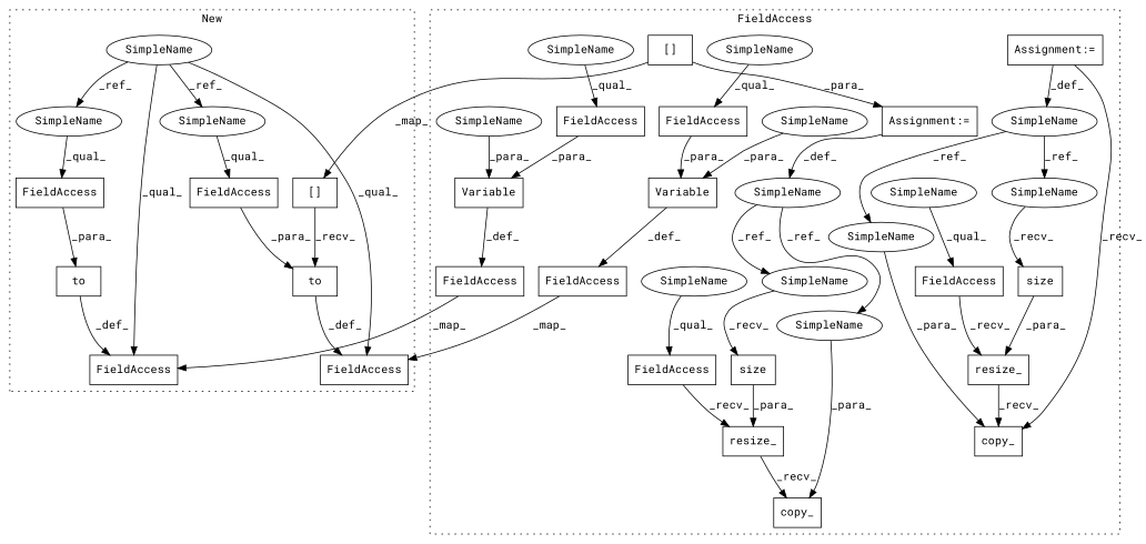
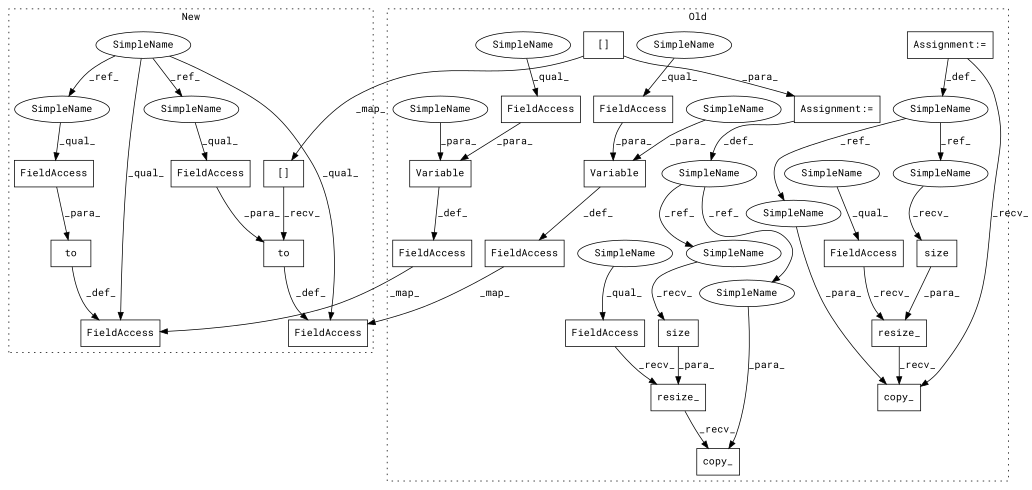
  digraph {
    fontname="Roboto Mono"
    node [a=42 l=4 s=2535 shape=box fontname="Roboto Mono"]
    edge [fontname="Roboto Mono"]
    n1 [a=32 l="6,1" label=copy_ s="2572,2585"]
    n2 [a=32 l="8,1" label=resize_ s="2548,2570"]
    n3 [a=32 l=6 label=size s=2564]
    n4 [a=22 l=12 label=FieldAccess]
    n5 [l=7 label=SimpleName s=2509 shape=ellipse]
    n6 [a=22 l=12 label=FieldAccess s=2460]
    n7 [a=22 l=12 label=FieldAccess s=2383]
    n8 [a=22 l=12 label=FieldAccess s=2615]
    n9 [a=32 l="8,1" label=resize_ s="2396,2418"]
    n10 [a=32 l=6 label=size s=2412]
    n11 [l=7 label=SimpleName s=2359 shape=ellipse]
    n12 [a=32 l="6,1" label=copy_ s="2420,2433"]
    n13 [a=32 l="9,1" label=Variable s="2606,2636"]
    n14 [a=32 l="9,1" label=Variable s="2451,2481"]
    n15 [a=7 l=1 label="Assignment:=" s=2516]
    n16 [a=2 l="5,1" label="[]" s="2517,2526"]
    n17 [a=7 l=1 label="Assignment:=" s=2366]
    n18 [a=22 l=11 label=FieldAccess s=2594]
    n19 [a=22 l=10 label=FieldAccess s=2440]
    n20 [l=7 label=SimpleName s=2426 shape=ellipse]
    n21 [l=7 label=SimpleName s=2404 shape=ellipse]
    n22 [l=7 label=SimpleName s=2578 shape=ellipse]
    n23 [l=7 label=SimpleName s=2556 shape=ellipse]
    n24 [l=8 label=SimpleName s=2473 shape=ellipse]
    n25 [l=8 label=SimpleName s=2628 shape=ellipse]
    n26 [label=SimpleName s=2383 shape=ellipse]
    n27 [label=SimpleName s=2460 shape=ellipse]
    n28 [label=SimpleName s=2615 shape=ellipse]
    n29 [label=SimpleName shape=ellipse]
    n30 [a=32 l="3,1" label=to s="2251,2265"]
    n31 [a=22 l=11 label=FieldAccess s=2254]
    n32 [label=SimpleName s=2178 shape=ellipse]
    n33 [a=22 l=11 label=FieldAccess s=2319]
    n34 [a=32 l="3,1" label=to s="2316,2330"]
    n35 [a=2 l="5,1" label="[]" s="2305,2314"]
    n36 [a=22 l=11 label=FieldAccess s=2293]
    n37 [a=22 l=10 label=FieldAccess s=2229]
    n38 [label=SimpleName s=2319 shape=ellipse]
    n39 [label=SimpleName s=2254 shape=ellipse]
    subgraph cluster_1 {
-     label=FieldAccess
+     label=Old
      style=dotted
      n1
      n2
      n3
      n4
      n5
      n6
      n7
      n8
      n9
      n10
      n11
      n12
      n13
      n14
      n15
      n16
      n17
      n18
      n19
      n20
      n21
      n22
      n23
      n24
      n25
      n26
      n27
      n28
      n29
    }
    subgraph cluster_2 {
      label=New
      style=dotted
      n30
      n31
      n32
      n33
      n34
      n35
      n36
      n37
      n38
      n39
    }
    n2 -> n1 [label=_recv_]
    n3 -> n2 [label=_para_]
    n4 -> n2 [label=_recv_]
    n5 -> n22 [label=_ref_]
    n5 -> n23 [label=_ref_]
    n6 -> n14 [label=_para_]
    n7 -> n9 [label=_recv_]
    n8 -> n13 [label=_para_]
    n9 -> n12 [label=_recv_]
    n10 -> n9 [label=_para_]
    n11 -> n20 [label=_ref_]
    n11 -> n21 [label=_ref_]
    n13 -> n18 [label=_def_]
    n14 -> n19 [label=_def_]
    n15 -> n5 [label=_def_]
    n16 -> n15 [label=_para_]
    n16 -> n35 [label=_map_]
    n17 -> n11 [label=_def_]
    n17 -> n12 [label=_recv_]
    n18 -> n36 [label=_map_]
    n19 -> n37 [label=_map_]
    n20 -> n12 [label=_para_]
    n21 -> n10 [label=_recv_]
    n22 -> n1 [label=_para_]
    n23 -> n3 [label=_recv_]
    n24 -> n14 [label=_para_]
    n25 -> n13 [label=_para_]
    n26 -> n7 [label=_qual_]
    n27 -> n6 [label=_qual_]
    n28 -> n8 [label=_qual_]
    n29 -> n4 [label=_qual_]
    n30 -> n37 [label=_def_]
    n31 -> n30 [label=_para_]
    n32 -> n36 [label=_qual_]
    n32 -> n37 [label=_qual_]
    n32 -> n38 [label=_ref_]
    n32 -> n39 [label=_ref_]
    n33 -> n34 [label=_para_]
    n34 -> n36 [label=_def_]
    n35 -> n34 [label=_recv_]
    n38 -> n33 [label=_qual_]
    n39 -> n31 [label=_qual_]
  }
